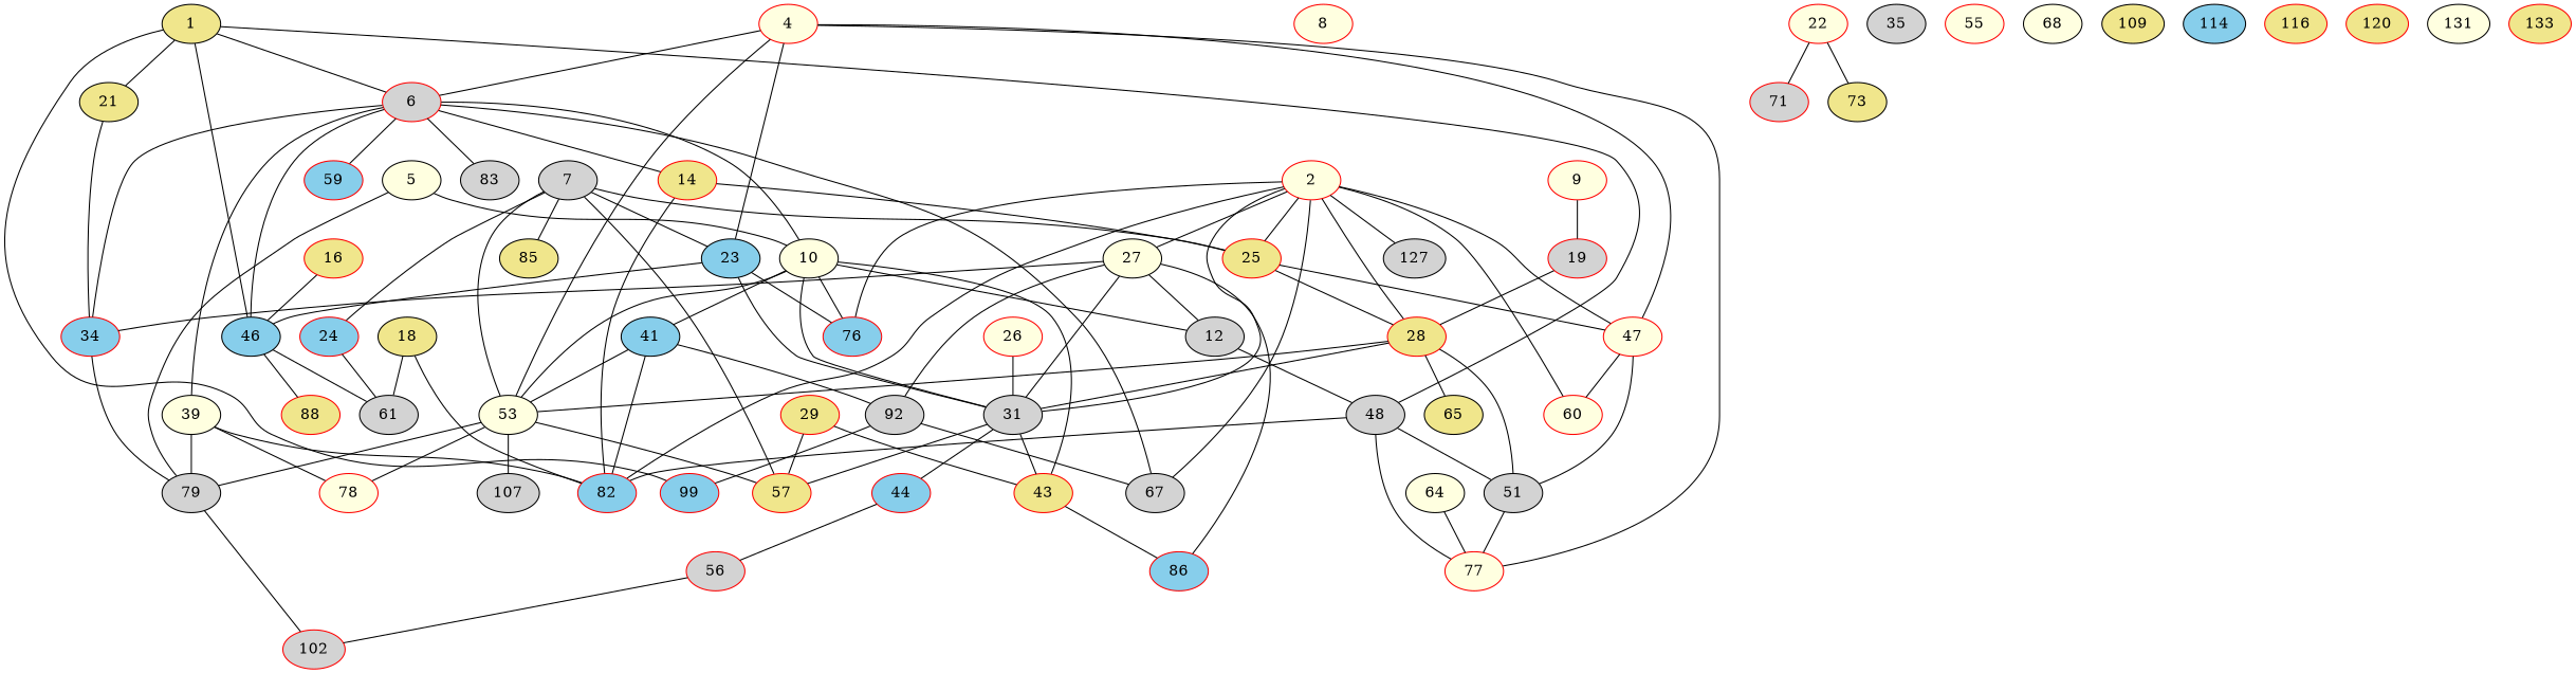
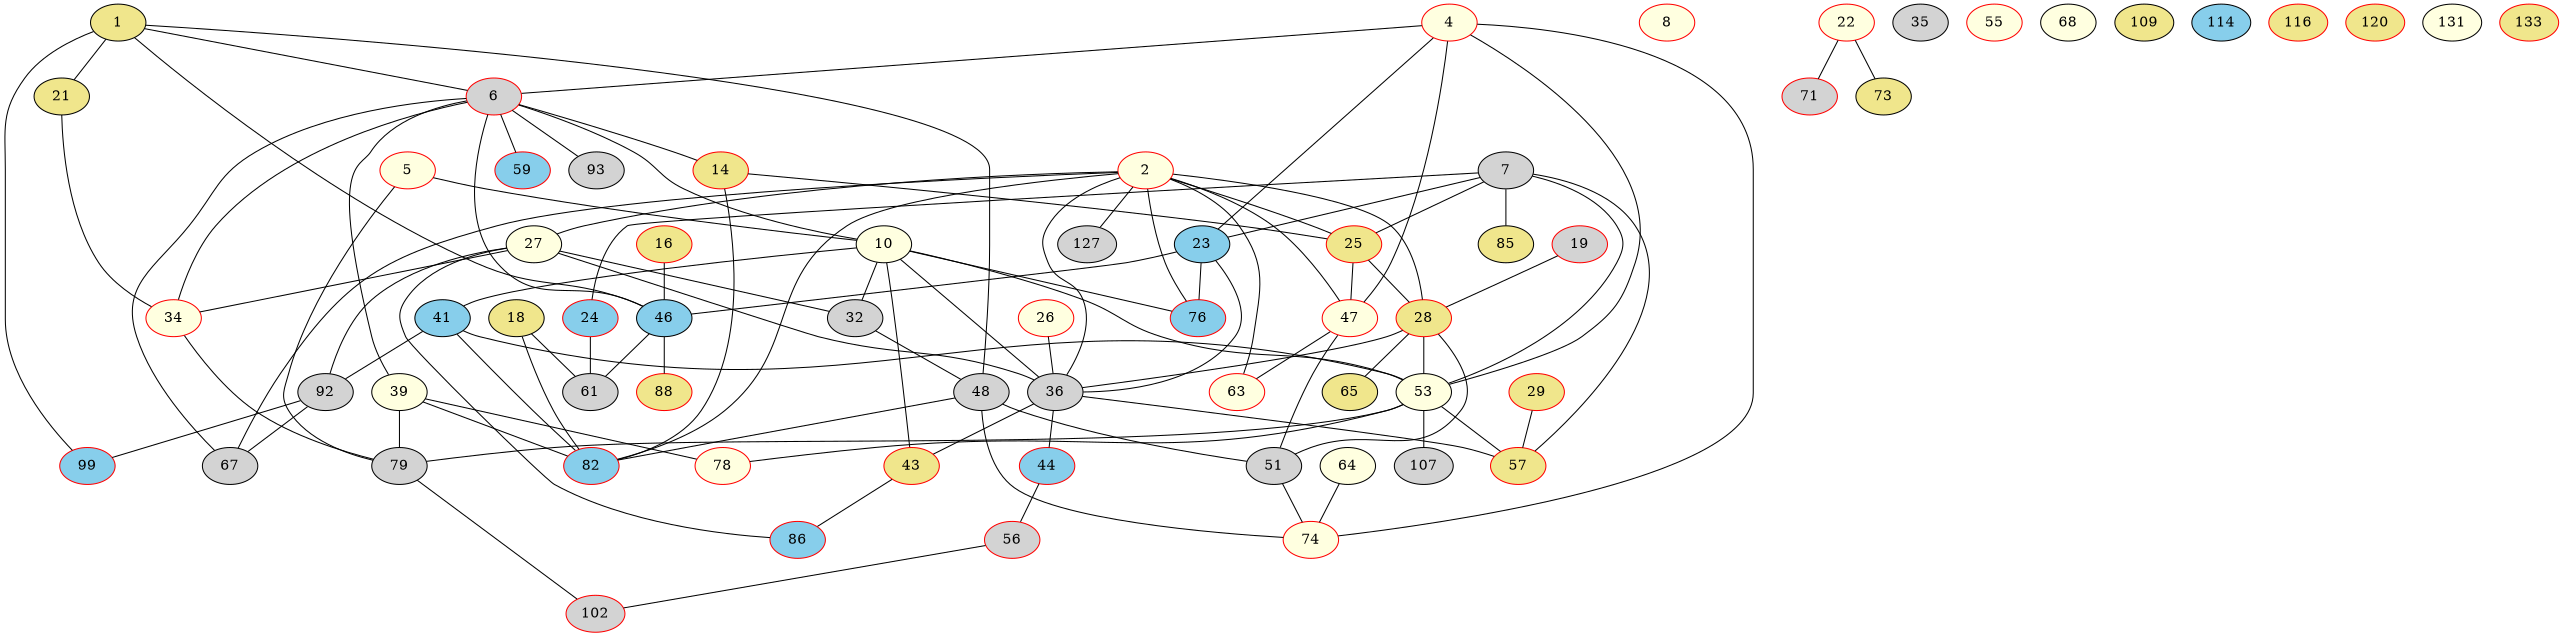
  graph {
    node [color=red fillcolor=lightyellow style=filled]
    1 [color=black fillcolor=khaki super="+110"]
    6 [fillcolor=lightgrey super="+15+11"]
    21 [color=black fillcolor=khaki]
    46 [color=black fillcolor=skyblue super="+76"]
    48 [color=black fillcolor=lightgrey]
    99 [fillcolor=skyblue]
    n7 [color=black fillcolor=lightgrey label=67]
    10 [color=black super="+90"]
    14 [fillcolor=khaki super="+33"]
-   34 [fillcolor=skyblue super="+62"]
+   34 [super="+62"]
    39 [color=black super="+84+67"]
    59 [fillcolor=skyblue super="+101"]
-   83 [color=black fillcolor=lightgrey]
+   83 [color=black fillcolor=lightgrey label=93]
    61 [color=black fillcolor=lightgrey super="+126"]
    88 [fillcolor=khaki]
    82 [fillcolor=skyblue super="+111+124"]
-   77
+   77 [label=74]
    51 [color=black fillcolor=lightgrey super="+121"]
    2 [super="+36+108+3+94+37"]
    25 [fillcolor=khaki super="+45"]
    27 [color=black super="+70+105"]
    28 [fillcolor=khaki super="+91"]
-   31 [color=black fillcolor=lightgrey super="+49+50"]
+   31 [color=black fillcolor=lightgrey super="+49+50" label=36]
    47 [super="+123"]
-   60 [super="+87"]
+   60 [super="+87" label=63]
    n26 [fillcolor=skyblue label=76 super="+104"]
    127 [color=black fillcolor=lightgrey]
-   32 [color=black fillcolor=lightgrey super="+42" label=12]
+   32 [color=black fillcolor=lightgrey super="+42"]
    86 [fillcolor=skyblue]
    92 [color=black fillcolor=lightgrey super="+135"]
    53 [color=black super="+130+89+81"]
    65 [color=black fillcolor=khaki]
    57 [fillcolor=khaki super="+132"]
    43 [fillcolor=khaki super="+69"]
    44 [fillcolor=skyblue]
    4 [super="+115+17+12"]
    23 [color=black fillcolor=skyblue super="+119"]
    79 [color=black fillcolor=lightgrey]
    78
    107 [color=black fillcolor=lightgrey]
-   5 [color=black super="+13"]
+   5 [super="+13"]
    41 [color=black fillcolor=skyblue super="+52"]
    102 [fillcolor=lightgrey]
    7 [color=black fillcolor=lightgrey super="+40+20"]
    24 [fillcolor=skyblue super="+63"]
    85 [color=black fillcolor=khaki]
    8
    19 [fillcolor=lightgrey]
-   9
    16 [fillcolor=khaki]
    18 [color=black fillcolor=khaki super="+72"]
    22 [super="+54"]
    71 [fillcolor=lightgrey super="+75"]
    73 [color=black fillcolor=khaki super="+95"]
    26
    29 [fillcolor=khaki super="+38"]
    56 [fillcolor=lightgrey super="+58"]
    35 [color=black fillcolor=lightgrey]
    55
    64 [color=black]
    68 [color=black]
    109 [color=black fillcolor=khaki]
    114 [color=black fillcolor=skyblue]
    116 [fillcolor=khaki]
    120 [fillcolor=khaki]
    131 [color=black]
    133 [fillcolor=khaki]
    1 -- 6
    1 -- 21
    1 -- 46
    1 -- 48
    1 -- 99
    6 -- 46
    6 -- n7
    6 -- 10
    6 -- 14
    6 -- 34
    6 -- 39
    6 -- 59
    6 -- 83
    21 -- 34
    46 -- 61
    46 -- 88
    48 -- 82
    48 -- 77
    48 -- 51
    10 -- 31
    10 -- n26
    10 -- 32
    10 -- 53
    10 -- 43
    10 -- 41
    14 -- 82
    14 -- 25
    34 -- 79
    39 -- 82
    39 -- 79
    39 -- 78
    51 -- 77
    2 -- n7
    2 -- 82
    2 -- 25
    2 -- 27
    2 -- 28
    2 -- 31
    2 -- 47 [weight=2]
    2 -- 60
    2 -- n26
    2 -- 127
    25 -- 28
    25 -- 47
    27 -- 34
    27 -- 31
    27 -- 32
    27 -- 86
    27 -- 92
    28 -- 51
    28 -- 31
    28 -- 53
    28 -- 65
    31 -- 57
    31 -- 43
    31 -- 44
    47 -- 51
    47 -- 60
    32 -- 48
    92 -- 99
    92 -- n7
    53 -- 57
    53 -- 79
    53 -- 78
    53 -- 107 [weight=2]
    43 -- 86
    44 -- 56
    4 -- 6
    4 -- 77
    4 -- 47
    4 -- 53
    4 -- 23
    23 -- 46
    23 -- 31
    23 -- n26
    79 -- 102
    5 -- 10
    5 -- 79
    41 -- 82
    41 -- 92
    41 -- 53
    7 -- 25
    7 -- 53
    7 -- 57
    7 -- 23
    7 -- 24
    7 -- 85
    24 -- 61
    19 -- 28
-   9 -- 19
    16 -- 46
    18 -- 61
    18 -- 82
    22 -- 71
    22 -- 73
    26 -- 31
    29 -- 57
-   29 -- 43
    56 -- 102
    64 -- 77
  }
